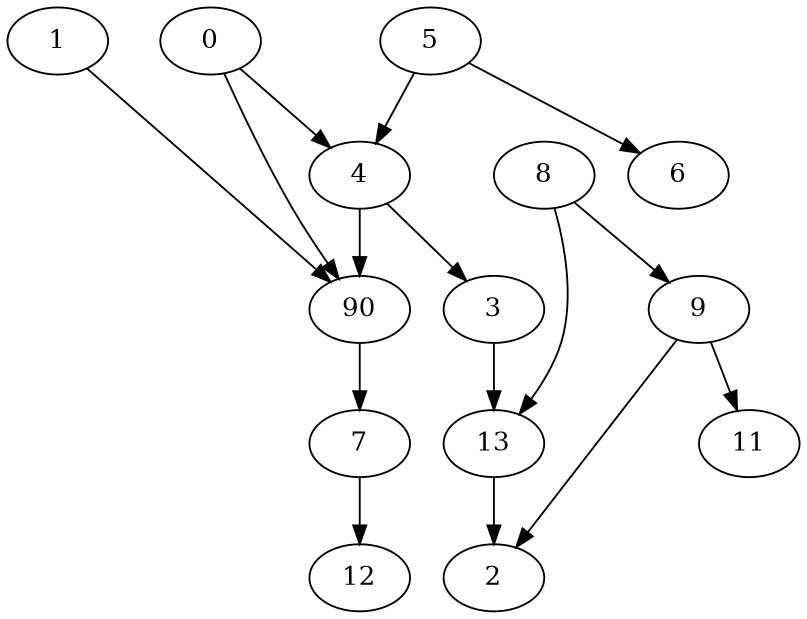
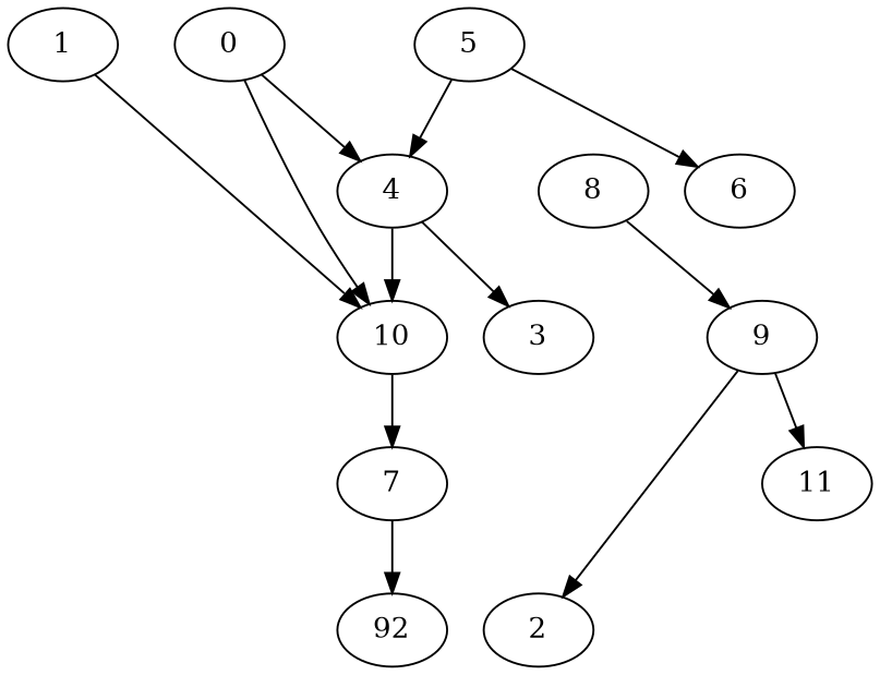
  digraph {
    edge [weight=0]
    0
    4
-   10 [label=90]
+   10
    3
    7
    1
-   13
    2
    8
    9
    5
    6
-   12
+   12 [label=92]
    11
    0 -> 4
    0 -> 10
    4 -> 10 [weight=2]
    4 -> 3
    10 -> 7
-   3 -> 13
    7 -> 12
    1 -> 10
-   13 -> 2
-   8 -> 13
    8 -> 9
    9 -> 2
    9 -> 11
    5 -> 4
    5 -> 6
  }
